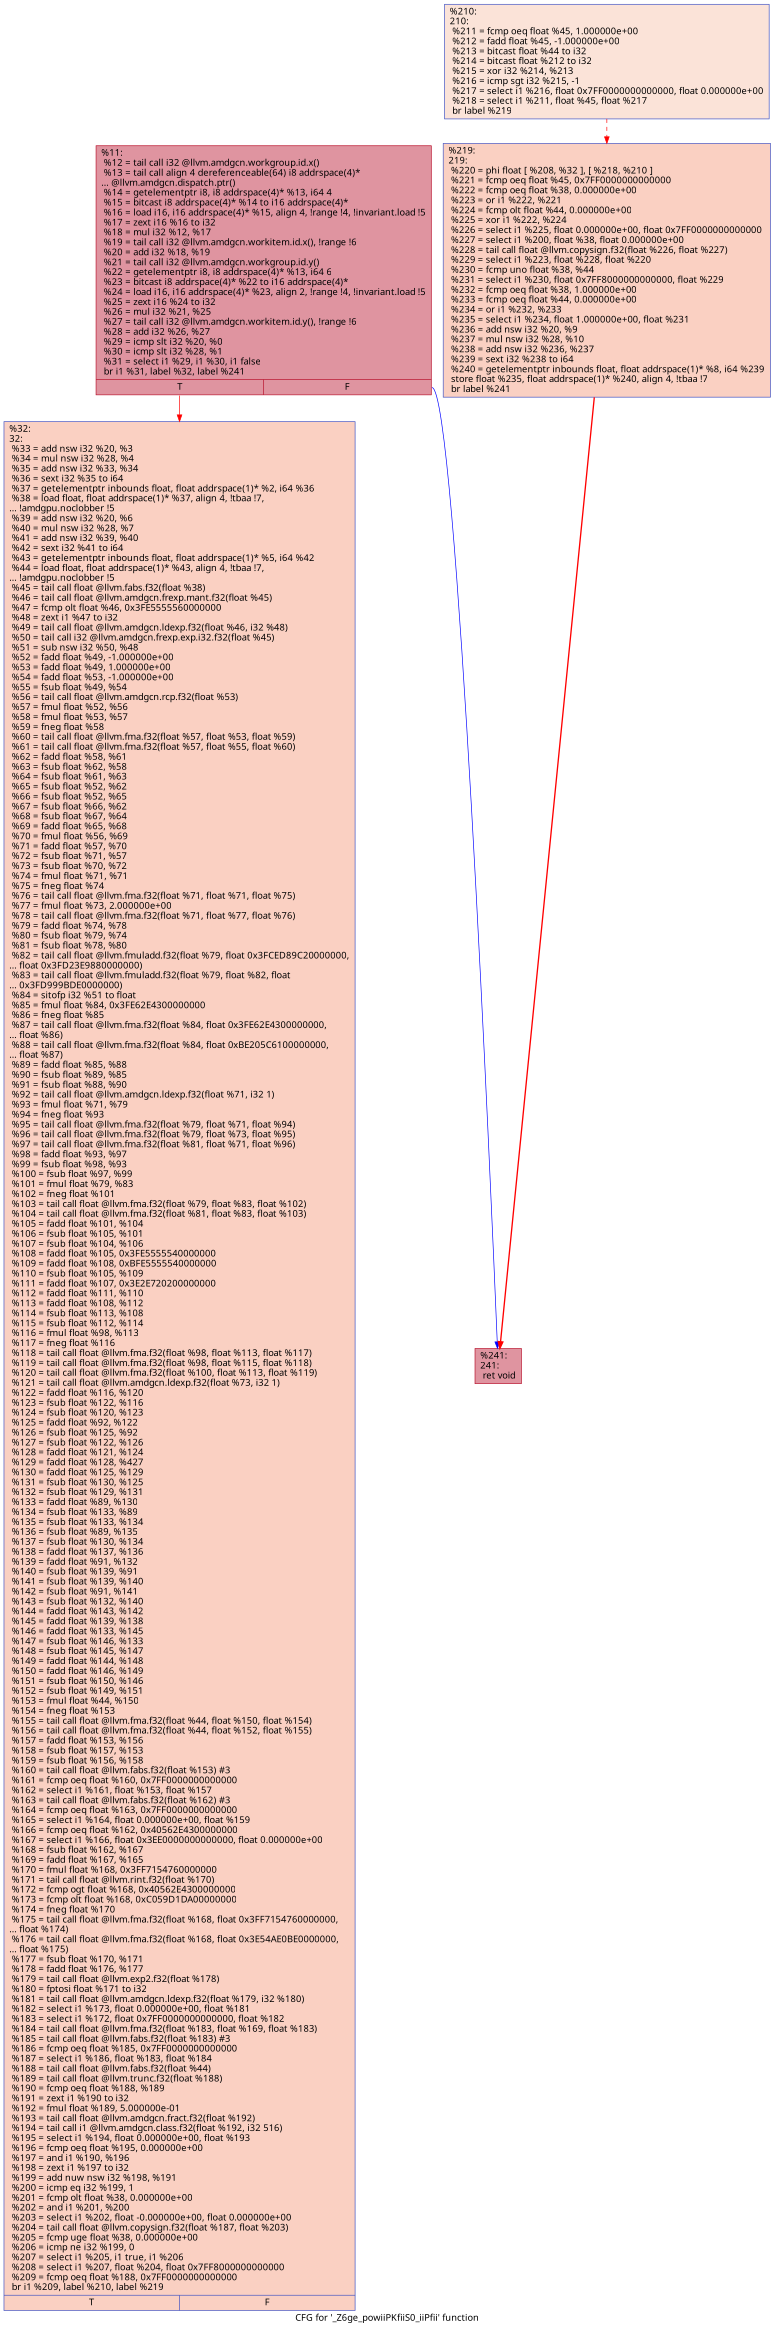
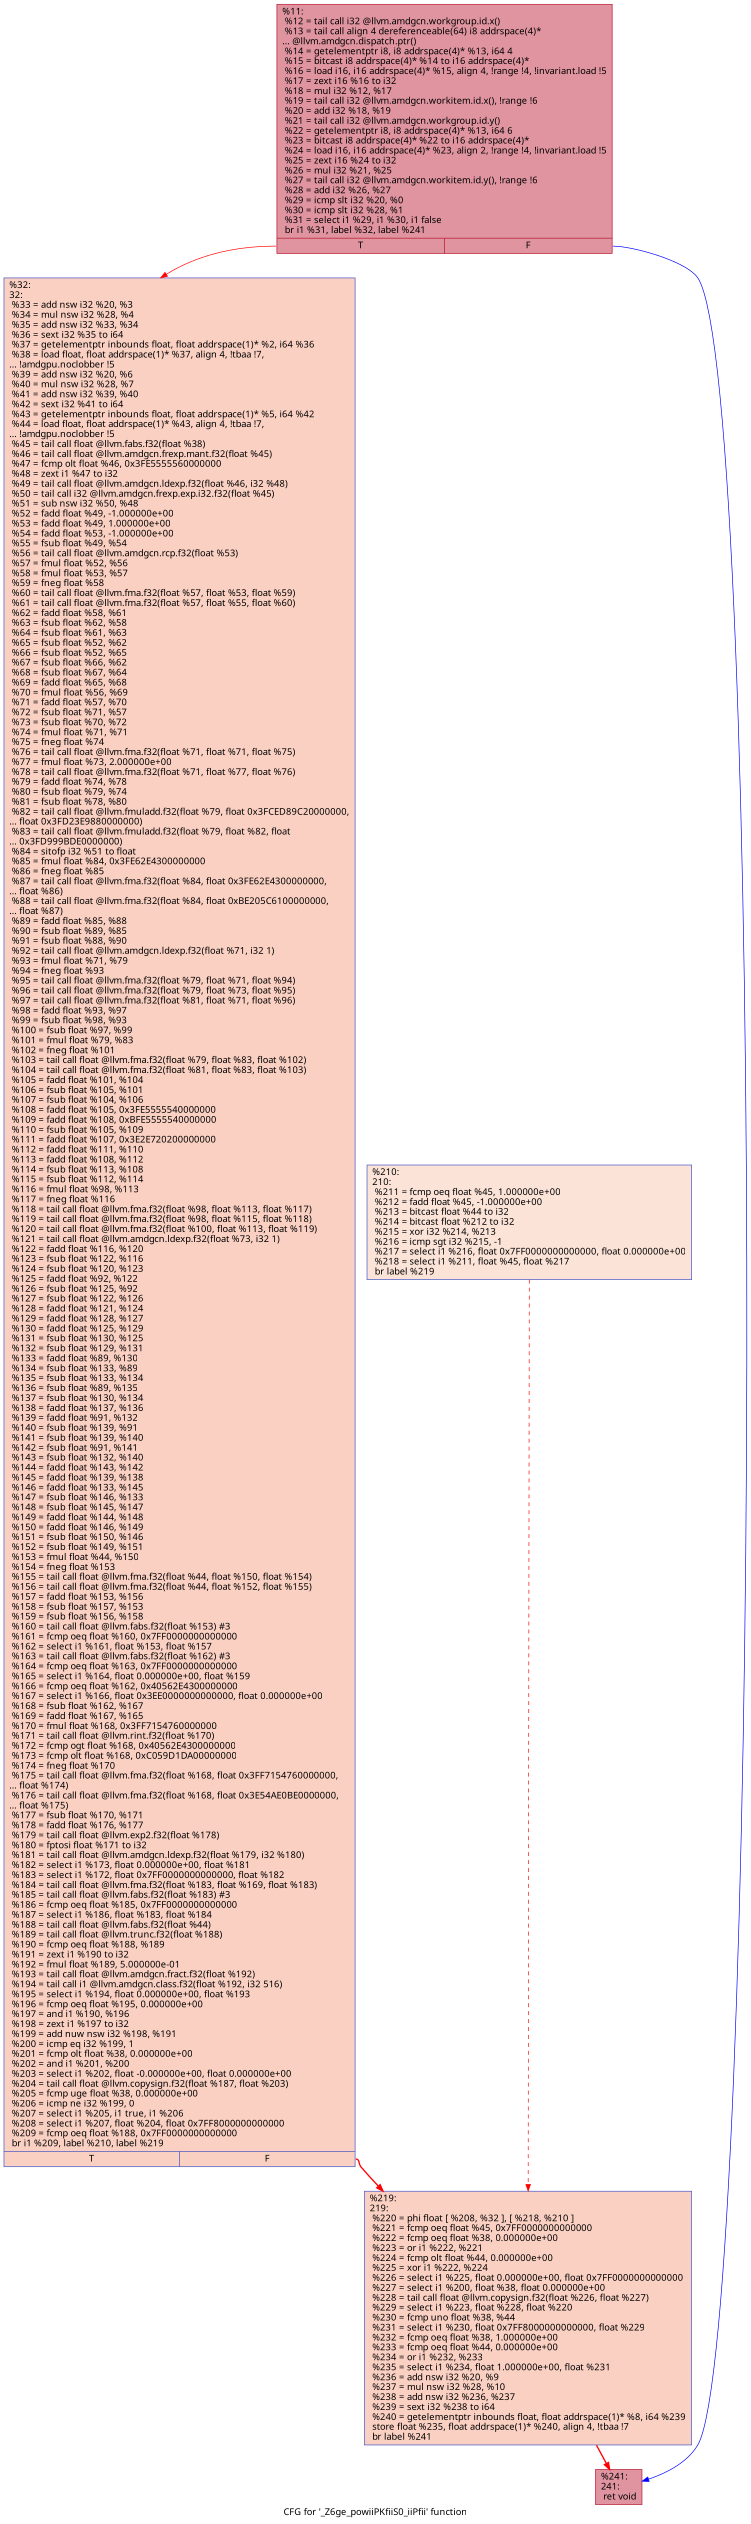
  digraph {
    fontname="Noto Sans"
    label="CFG for '_Z6ge_powiiPKfiiS0_iiPfii' function"
    node [color="#3d50c3ff" fillcolor="#b70d2870" fontname="Noto Sans" shape=record style=filled]
    edge [color=red fontname="Noto Sans" style=solid]
    n1 [color="#b70d28ff" label="{%11:\l  %12 = tail call i32 @llvm.amdgcn.workgroup.id.x()\l  %13 = tail call align 4 dereferenceable(64) i8 addrspace(4)*\l... @llvm.amdgcn.dispatch.ptr()\l  %14 = getelementptr i8, i8 addrspace(4)* %13, i64 4\l  %15 = bitcast i8 addrspace(4)* %14 to i16 addrspace(4)*\l  %16 = load i16, i16 addrspace(4)* %15, align 4, !range !4, !invariant.load !5\l  %17 = zext i16 %16 to i32\l  %18 = mul i32 %12, %17\l  %19 = tail call i32 @llvm.amdgcn.workitem.id.x(), !range !6\l  %20 = add i32 %18, %19\l  %21 = tail call i32 @llvm.amdgcn.workgroup.id.y()\l  %22 = getelementptr i8, i8 addrspace(4)* %13, i64 6\l  %23 = bitcast i8 addrspace(4)* %22 to i16 addrspace(4)*\l  %24 = load i16, i16 addrspace(4)* %23, align 2, !range !4, !invariant.load !5\l  %25 = zext i16 %24 to i32\l  %26 = mul i32 %21, %25\l  %27 = tail call i32 @llvm.amdgcn.workitem.id.y(), !range !6\l  %28 = add i32 %26, %27\l  %29 = icmp slt i32 %20, %0\l  %30 = icmp slt i32 %28, %1\l  %31 = select i1 %29, i1 %30, i1 false\l  br i1 %31, label %32, label %241\l|{<s0>T|<s1>F}}"]
-   n2 [fillcolor="#f3947570" label="{%32:\l32:                                               \l  %33 = add nsw i32 %20, %3\l  %34 = mul nsw i32 %28, %4\l  %35 = add nsw i32 %33, %34\l  %36 = sext i32 %35 to i64\l  %37 = getelementptr inbounds float, float addrspace(1)* %2, i64 %36\l  %38 = load float, float addrspace(1)* %37, align 4, !tbaa !7,\l... !amdgpu.noclobber !5\l  %39 = add nsw i32 %20, %6\l  %40 = mul nsw i32 %28, %7\l  %41 = add nsw i32 %39, %40\l  %42 = sext i32 %41 to i64\l  %43 = getelementptr inbounds float, float addrspace(1)* %5, i64 %42\l  %44 = load float, float addrspace(1)* %43, align 4, !tbaa !7,\l... !amdgpu.noclobber !5\l  %45 = tail call float @llvm.fabs.f32(float %38)\l  %46 = tail call float @llvm.amdgcn.frexp.mant.f32(float %45)\l  %47 = fcmp olt float %46, 0x3FE5555560000000\l  %48 = zext i1 %47 to i32\l  %49 = tail call float @llvm.amdgcn.ldexp.f32(float %46, i32 %48)\l  %50 = tail call i32 @llvm.amdgcn.frexp.exp.i32.f32(float %45)\l  %51 = sub nsw i32 %50, %48\l  %52 = fadd float %49, -1.000000e+00\l  %53 = fadd float %49, 1.000000e+00\l  %54 = fadd float %53, -1.000000e+00\l  %55 = fsub float %49, %54\l  %56 = tail call float @llvm.amdgcn.rcp.f32(float %53)\l  %57 = fmul float %52, %56\l  %58 = fmul float %53, %57\l  %59 = fneg float %58\l  %60 = tail call float @llvm.fma.f32(float %57, float %53, float %59)\l  %61 = tail call float @llvm.fma.f32(float %57, float %55, float %60)\l  %62 = fadd float %58, %61\l  %63 = fsub float %62, %58\l  %64 = fsub float %61, %63\l  %65 = fsub float %52, %62\l  %66 = fsub float %52, %65\l  %67 = fsub float %66, %62\l  %68 = fsub float %67, %64\l  %69 = fadd float %65, %68\l  %70 = fmul float %56, %69\l  %71 = fadd float %57, %70\l  %72 = fsub float %71, %57\l  %73 = fsub float %70, %72\l  %74 = fmul float %71, %71\l  %75 = fneg float %74\l  %76 = tail call float @llvm.fma.f32(float %71, float %71, float %75)\l  %77 = fmul float %73, 2.000000e+00\l  %78 = tail call float @llvm.fma.f32(float %71, float %77, float %76)\l  %79 = fadd float %74, %78\l  %80 = fsub float %79, %74\l  %81 = fsub float %78, %80\l  %82 = tail call float @llvm.fmuladd.f32(float %79, float 0x3FCED89C20000000,\l... float 0x3FD23E9880000000)\l  %83 = tail call float @llvm.fmuladd.f32(float %79, float %82, float\l... 0x3FD999BDE0000000)\l  %84 = sitofp i32 %51 to float\l  %85 = fmul float %84, 0x3FE62E4300000000\l  %86 = fneg float %85\l  %87 = tail call float @llvm.fma.f32(float %84, float 0x3FE62E4300000000,\l... float %86)\l  %88 = tail call float @llvm.fma.f32(float %84, float 0xBE205C6100000000,\l... float %87)\l  %89 = fadd float %85, %88\l  %90 = fsub float %89, %85\l  %91 = fsub float %88, %90\l  %92 = tail call float @llvm.amdgcn.ldexp.f32(float %71, i32 1)\l  %93 = fmul float %71, %79\l  %94 = fneg float %93\l  %95 = tail call float @llvm.fma.f32(float %79, float %71, float %94)\l  %96 = tail call float @llvm.fma.f32(float %79, float %73, float %95)\l  %97 = tail call float @llvm.fma.f32(float %81, float %71, float %96)\l  %98 = fadd float %93, %97\l  %99 = fsub float %98, %93\l  %100 = fsub float %97, %99\l  %101 = fmul float %79, %83\l  %102 = fneg float %101\l  %103 = tail call float @llvm.fma.f32(float %79, float %83, float %102)\l  %104 = tail call float @llvm.fma.f32(float %81, float %83, float %103)\l  %105 = fadd float %101, %104\l  %106 = fsub float %105, %101\l  %107 = fsub float %104, %106\l  %108 = fadd float %105, 0x3FE5555540000000\l  %109 = fadd float %108, 0xBFE5555540000000\l  %110 = fsub float %105, %109\l  %111 = fadd float %107, 0x3E2E720200000000\l  %112 = fadd float %111, %110\l  %113 = fadd float %108, %112\l  %114 = fsub float %113, %108\l  %115 = fsub float %112, %114\l  %116 = fmul float %98, %113\l  %117 = fneg float %116\l  %118 = tail call float @llvm.fma.f32(float %98, float %113, float %117)\l  %119 = tail call float @llvm.fma.f32(float %98, float %115, float %118)\l  %120 = tail call float @llvm.fma.f32(float %100, float %113, float %119)\l  %121 = tail call float @llvm.amdgcn.ldexp.f32(float %73, i32 1)\l  %122 = fadd float %116, %120\l  %123 = fsub float %122, %116\l  %124 = fsub float %120, %123\l  %125 = fadd float %92, %122\l  %126 = fsub float %125, %92\l  %127 = fsub float %122, %126\l  %128 = fadd float %121, %124\l  %129 = fadd float %128, %427\l  %130 = fadd float %125, %129\l  %131 = fsub float %130, %125\l  %132 = fsub float %129, %131\l  %133 = fadd float %89, %130\l  %134 = fsub float %133, %89\l  %135 = fsub float %133, %134\l  %136 = fsub float %89, %135\l  %137 = fsub float %130, %134\l  %138 = fadd float %137, %136\l  %139 = fadd float %91, %132\l  %140 = fsub float %139, %91\l  %141 = fsub float %139, %140\l  %142 = fsub float %91, %141\l  %143 = fsub float %132, %140\l  %144 = fadd float %143, %142\l  %145 = fadd float %139, %138\l  %146 = fadd float %133, %145\l  %147 = fsub float %146, %133\l  %148 = fsub float %145, %147\l  %149 = fadd float %144, %148\l  %150 = fadd float %146, %149\l  %151 = fsub float %150, %146\l  %152 = fsub float %149, %151\l  %153 = fmul float %44, %150\l  %154 = fneg float %153\l  %155 = tail call float @llvm.fma.f32(float %44, float %150, float %154)\l  %156 = tail call float @llvm.fma.f32(float %44, float %152, float %155)\l  %157 = fadd float %153, %156\l  %158 = fsub float %157, %153\l  %159 = fsub float %156, %158\l  %160 = tail call float @llvm.fabs.f32(float %153) #3\l  %161 = fcmp oeq float %160, 0x7FF0000000000000\l  %162 = select i1 %161, float %153, float %157\l  %163 = tail call float @llvm.fabs.f32(float %162) #3\l  %164 = fcmp oeq float %163, 0x7FF0000000000000\l  %165 = select i1 %164, float 0.000000e+00, float %159\l  %166 = fcmp oeq float %162, 0x40562E4300000000\l  %167 = select i1 %166, float 0x3EE0000000000000, float 0.000000e+00\l  %168 = fsub float %162, %167\l  %169 = fadd float %167, %165\l  %170 = fmul float %168, 0x3FF7154760000000\l  %171 = tail call float @llvm.rint.f32(float %170)\l  %172 = fcmp ogt float %168, 0x40562E4300000000\l  %173 = fcmp olt float %168, 0xC059D1DA00000000\l  %174 = fneg float %170\l  %175 = tail call float @llvm.fma.f32(float %168, float 0x3FF7154760000000,\l... float %174)\l  %176 = tail call float @llvm.fma.f32(float %168, float 0x3E54AE0BE0000000,\l... float %175)\l  %177 = fsub float %170, %171\l  %178 = fadd float %176, %177\l  %179 = tail call float @llvm.exp2.f32(float %178)\l  %180 = fptosi float %171 to i32\l  %181 = tail call float @llvm.amdgcn.ldexp.f32(float %179, i32 %180)\l  %182 = select i1 %173, float 0.000000e+00, float %181\l  %183 = select i1 %172, float 0x7FF0000000000000, float %182\l  %184 = tail call float @llvm.fma.f32(float %183, float %169, float %183)\l  %185 = tail call float @llvm.fabs.f32(float %183) #3\l  %186 = fcmp oeq float %185, 0x7FF0000000000000\l  %187 = select i1 %186, float %183, float %184\l  %188 = tail call float @llvm.fabs.f32(float %44)\l  %189 = tail call float @llvm.trunc.f32(float %188)\l  %190 = fcmp oeq float %188, %189\l  %191 = zext i1 %190 to i32\l  %192 = fmul float %189, 5.000000e-01\l  %193 = tail call float @llvm.amdgcn.fract.f32(float %192)\l  %194 = tail call i1 @llvm.amdgcn.class.f32(float %192, i32 516)\l  %195 = select i1 %194, float 0.000000e+00, float %193\l  %196 = fcmp oeq float %195, 0.000000e+00\l  %197 = and i1 %190, %196\l  %198 = zext i1 %197 to i32\l  %199 = add nuw nsw i32 %198, %191\l  %200 = icmp eq i32 %199, 1\l  %201 = fcmp olt float %38, 0.000000e+00\l  %202 = and i1 %201, %200\l  %203 = select i1 %202, float -0.000000e+00, float 0.000000e+00\l  %204 = tail call float @llvm.copysign.f32(float %187, float %203)\l  %205 = fcmp uge float %38, 0.000000e+00\l  %206 = icmp ne i32 %199, 0\l  %207 = select i1 %205, i1 true, i1 %206\l  %208 = select i1 %207, float %204, float 0x7FF8000000000000\l  %209 = fcmp oeq float %188, 0x7FF0000000000000\l  br i1 %209, label %210, label %219\l|{<s0>T|<s1>F}}"]
+   n2 [fillcolor="#f3947570" label="{%32:\l32:                                               \l  %33 = add nsw i32 %20, %3\l  %34 = mul nsw i32 %28, %4\l  %35 = add nsw i32 %33, %34\l  %36 = sext i32 %35 to i64\l  %37 = getelementptr inbounds float, float addrspace(1)* %2, i64 %36\l  %38 = load float, float addrspace(1)* %37, align 4, !tbaa !7,\l... !amdgpu.noclobber !5\l  %39 = add nsw i32 %20, %6\l  %40 = mul nsw i32 %28, %7\l  %41 = add nsw i32 %39, %40\l  %42 = sext i32 %41 to i64\l  %43 = getelementptr inbounds float, float addrspace(1)* %5, i64 %42\l  %44 = load float, float addrspace(1)* %43, align 4, !tbaa !7,\l... !amdgpu.noclobber !5\l  %45 = tail call float @llvm.fabs.f32(float %38)\l  %46 = tail call float @llvm.amdgcn.frexp.mant.f32(float %45)\l  %47 = fcmp olt float %46, 0x3FE5555560000000\l  %48 = zext i1 %47 to i32\l  %49 = tail call float @llvm.amdgcn.ldexp.f32(float %46, i32 %48)\l  %50 = tail call i32 @llvm.amdgcn.frexp.exp.i32.f32(float %45)\l  %51 = sub nsw i32 %50, %48\l  %52 = fadd float %49, -1.000000e+00\l  %53 = fadd float %49, 1.000000e+00\l  %54 = fadd float %53, -1.000000e+00\l  %55 = fsub float %49, %54\l  %56 = tail call float @llvm.amdgcn.rcp.f32(float %53)\l  %57 = fmul float %52, %56\l  %58 = fmul float %53, %57\l  %59 = fneg float %58\l  %60 = tail call float @llvm.fma.f32(float %57, float %53, float %59)\l  %61 = tail call float @llvm.fma.f32(float %57, float %55, float %60)\l  %62 = fadd float %58, %61\l  %63 = fsub float %62, %58\l  %64 = fsub float %61, %63\l  %65 = fsub float %52, %62\l  %66 = fsub float %52, %65\l  %67 = fsub float %66, %62\l  %68 = fsub float %67, %64\l  %69 = fadd float %65, %68\l  %70 = fmul float %56, %69\l  %71 = fadd float %57, %70\l  %72 = fsub float %71, %57\l  %73 = fsub float %70, %72\l  %74 = fmul float %71, %71\l  %75 = fneg float %74\l  %76 = tail call float @llvm.fma.f32(float %71, float %71, float %75)\l  %77 = fmul float %73, 2.000000e+00\l  %78 = tail call float @llvm.fma.f32(float %71, float %77, float %76)\l  %79 = fadd float %74, %78\l  %80 = fsub float %79, %74\l  %81 = fsub float %78, %80\l  %82 = tail call float @llvm.fmuladd.f32(float %79, float 0x3FCED89C20000000,\l... float 0x3FD23E9880000000)\l  %83 = tail call float @llvm.fmuladd.f32(float %79, float %82, float\l... 0x3FD999BDE0000000)\l  %84 = sitofp i32 %51 to float\l  %85 = fmul float %84, 0x3FE62E4300000000\l  %86 = fneg float %85\l  %87 = tail call float @llvm.fma.f32(float %84, float 0x3FE62E4300000000,\l... float %86)\l  %88 = tail call float @llvm.fma.f32(float %84, float 0xBE205C6100000000,\l... float %87)\l  %89 = fadd float %85, %88\l  %90 = fsub float %89, %85\l  %91 = fsub float %88, %90\l  %92 = tail call float @llvm.amdgcn.ldexp.f32(float %71, i32 1)\l  %93 = fmul float %71, %79\l  %94 = fneg float %93\l  %95 = tail call float @llvm.fma.f32(float %79, float %71, float %94)\l  %96 = tail call float @llvm.fma.f32(float %79, float %73, float %95)\l  %97 = tail call float @llvm.fma.f32(float %81, float %71, float %96)\l  %98 = fadd float %93, %97\l  %99 = fsub float %98, %93\l  %100 = fsub float %97, %99\l  %101 = fmul float %79, %83\l  %102 = fneg float %101\l  %103 = tail call float @llvm.fma.f32(float %79, float %83, float %102)\l  %104 = tail call float @llvm.fma.f32(float %81, float %83, float %103)\l  %105 = fadd float %101, %104\l  %106 = fsub float %105, %101\l  %107 = fsub float %104, %106\l  %108 = fadd float %105, 0x3FE5555540000000\l  %109 = fadd float %108, 0xBFE5555540000000\l  %110 = fsub float %105, %109\l  %111 = fadd float %107, 0x3E2E720200000000\l  %112 = fadd float %111, %110\l  %113 = fadd float %108, %112\l  %114 = fsub float %113, %108\l  %115 = fsub float %112, %114\l  %116 = fmul float %98, %113\l  %117 = fneg float %116\l  %118 = tail call float @llvm.fma.f32(float %98, float %113, float %117)\l  %119 = tail call float @llvm.fma.f32(float %98, float %115, float %118)\l  %120 = tail call float @llvm.fma.f32(float %100, float %113, float %119)\l  %121 = tail call float @llvm.amdgcn.ldexp.f32(float %73, i32 1)\l  %122 = fadd float %116, %120\l  %123 = fsub float %122, %116\l  %124 = fsub float %120, %123\l  %125 = fadd float %92, %122\l  %126 = fsub float %125, %92\l  %127 = fsub float %122, %126\l  %128 = fadd float %121, %124\l  %129 = fadd float %128, %127\l  %130 = fadd float %125, %129\l  %131 = fsub float %130, %125\l  %132 = fsub float %129, %131\l  %133 = fadd float %89, %130\l  %134 = fsub float %133, %89\l  %135 = fsub float %133, %134\l  %136 = fsub float %89, %135\l  %137 = fsub float %130, %134\l  %138 = fadd float %137, %136\l  %139 = fadd float %91, %132\l  %140 = fsub float %139, %91\l  %141 = fsub float %139, %140\l  %142 = fsub float %91, %141\l  %143 = fsub float %132, %140\l  %144 = fadd float %143, %142\l  %145 = fadd float %139, %138\l  %146 = fadd float %133, %145\l  %147 = fsub float %146, %133\l  %148 = fsub float %145, %147\l  %149 = fadd float %144, %148\l  %150 = fadd float %146, %149\l  %151 = fsub float %150, %146\l  %152 = fsub float %149, %151\l  %153 = fmul float %44, %150\l  %154 = fneg float %153\l  %155 = tail call float @llvm.fma.f32(float %44, float %150, float %154)\l  %156 = tail call float @llvm.fma.f32(float %44, float %152, float %155)\l  %157 = fadd float %153, %156\l  %158 = fsub float %157, %153\l  %159 = fsub float %156, %158\l  %160 = tail call float @llvm.fabs.f32(float %153) #3\l  %161 = fcmp oeq float %160, 0x7FF0000000000000\l  %162 = select i1 %161, float %153, float %157\l  %163 = tail call float @llvm.fabs.f32(float %162) #3\l  %164 = fcmp oeq float %163, 0x7FF0000000000000\l  %165 = select i1 %164, float 0.000000e+00, float %159\l  %166 = fcmp oeq float %162, 0x40562E4300000000\l  %167 = select i1 %166, float 0x3EE0000000000000, float 0.000000e+00\l  %168 = fsub float %162, %167\l  %169 = fadd float %167, %165\l  %170 = fmul float %168, 0x3FF7154760000000\l  %171 = tail call float @llvm.rint.f32(float %170)\l  %172 = fcmp ogt float %168, 0x40562E4300000000\l  %173 = fcmp olt float %168, 0xC059D1DA00000000\l  %174 = fneg float %170\l  %175 = tail call float @llvm.fma.f32(float %168, float 0x3FF7154760000000,\l... float %174)\l  %176 = tail call float @llvm.fma.f32(float %168, float 0x3E54AE0BE0000000,\l... float %175)\l  %177 = fsub float %170, %171\l  %178 = fadd float %176, %177\l  %179 = tail call float @llvm.exp2.f32(float %178)\l  %180 = fptosi float %171 to i32\l  %181 = tail call float @llvm.amdgcn.ldexp.f32(float %179, i32 %180)\l  %182 = select i1 %173, float 0.000000e+00, float %181\l  %183 = select i1 %172, float 0x7FF0000000000000, float %182\l  %184 = tail call float @llvm.fma.f32(float %183, float %169, float %183)\l  %185 = tail call float @llvm.fabs.f32(float %183) #3\l  %186 = fcmp oeq float %185, 0x7FF0000000000000\l  %187 = select i1 %186, float %183, float %184\l  %188 = tail call float @llvm.fabs.f32(float %44)\l  %189 = tail call float @llvm.trunc.f32(float %188)\l  %190 = fcmp oeq float %188, %189\l  %191 = zext i1 %190 to i32\l  %192 = fmul float %189, 5.000000e-01\l  %193 = tail call float @llvm.amdgcn.fract.f32(float %192)\l  %194 = tail call i1 @llvm.amdgcn.class.f32(float %192, i32 516)\l  %195 = select i1 %194, float 0.000000e+00, float %193\l  %196 = fcmp oeq float %195, 0.000000e+00\l  %197 = and i1 %190, %196\l  %198 = zext i1 %197 to i32\l  %199 = add nuw nsw i32 %198, %191\l  %200 = icmp eq i32 %199, 1\l  %201 = fcmp olt float %38, 0.000000e+00\l  %202 = and i1 %201, %200\l  %203 = select i1 %202, float -0.000000e+00, float 0.000000e+00\l  %204 = tail call float @llvm.copysign.f32(float %187, float %203)\l  %205 = fcmp uge float %38, 0.000000e+00\l  %206 = icmp ne i32 %199, 0\l  %207 = select i1 %205, i1 true, i1 %206\l  %208 = select i1 %207, float %204, float 0x7FF8000000000000\l  %209 = fcmp oeq float %188, 0x7FF0000000000000\l  br i1 %209, label %210, label %219\l|{<s0>T|<s1>F}}"]
    n3 [color="#b70d28ff" label="{%241:\l241:                                              \l  ret void\l}"]
    n4 [fillcolor="#f3947570" label="{%219:\l219:                                              \l  %220 = phi float [ %208, %32 ], [ %218, %210 ]\l  %221 = fcmp oeq float %45, 0x7FF0000000000000\l  %222 = fcmp oeq float %38, 0.000000e+00\l  %223 = or i1 %222, %221\l  %224 = fcmp olt float %44, 0.000000e+00\l  %225 = xor i1 %222, %224\l  %226 = select i1 %225, float 0.000000e+00, float 0x7FF0000000000000\l  %227 = select i1 %200, float %38, float 0.000000e+00\l  %228 = tail call float @llvm.copysign.f32(float %226, float %227)\l  %229 = select i1 %223, float %228, float %220\l  %230 = fcmp uno float %38, %44\l  %231 = select i1 %230, float 0x7FF8000000000000, float %229\l  %232 = fcmp oeq float %38, 1.000000e+00\l  %233 = fcmp oeq float %44, 0.000000e+00\l  %234 = or i1 %232, %233\l  %235 = select i1 %234, float 1.000000e+00, float %231\l  %236 = add nsw i32 %20, %9\l  %237 = mul nsw i32 %28, %10\l  %238 = add nsw i32 %236, %237\l  %239 = sext i32 %238 to i64\l  %240 = getelementptr inbounds float, float addrspace(1)* %8, i64 %239\l  store float %235, float addrspace(1)* %240, align 4, !tbaa !7\l  br label %241\l}"]
    n5 [fillcolor="#f6bfa670" label="{%210:\l210:                                              \l  %211 = fcmp oeq float %45, 1.000000e+00\l  %212 = fadd float %45, -1.000000e+00\l  %213 = bitcast float %44 to i32\l  %214 = bitcast float %212 to i32\l  %215 = xor i32 %214, %213\l  %216 = icmp sgt i32 %215, -1\l  %217 = select i1 %216, float 0x7FF0000000000000, float 0.000000e+00\l  %218 = select i1 %211, float %45, float %217\l  br label %219\l}"]
    n1 -> n2 [tailport=s0]
    n1 -> n3 [color=blue tailport=s1]
+   n2 -> n4 [style=bold tailport=s1]
    n4 -> n3 [style=bold]
    n5 -> n4 [style=dashed]
  }
